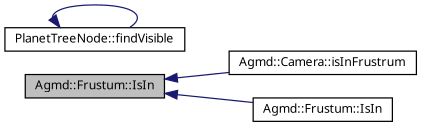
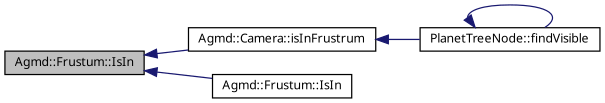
  digraph {
    fontname="Noto Sans"
    rankdir=LR
    node [color=black fillcolor=white fontname="Noto Sans" fontsize=10 shape=record style=filled]
    edge [color=midnightblue dir=back fontname="Noto Sans" fontsize=10 labelfontname=Helvetica labelfontsize=10 style=solid]
    n1 [fillcolor=grey75 fontcolor=black height=0.2 label="Agmd::Frustum::IsIn" width=0.4]
    n2 [height=0.2 label="Agmd::Camera::isInFrustrum" width=0.4]
    n3 [height=0.2 label="Agmd::Frustum::IsIn" width=0.4]
    n4 [height=0.2 label="PlanetTreeNode::findVisible" width=0.4]
    n1 -> n2
    n1 -> n3
+   n2 -> n4
    n4 -> n4
  }
